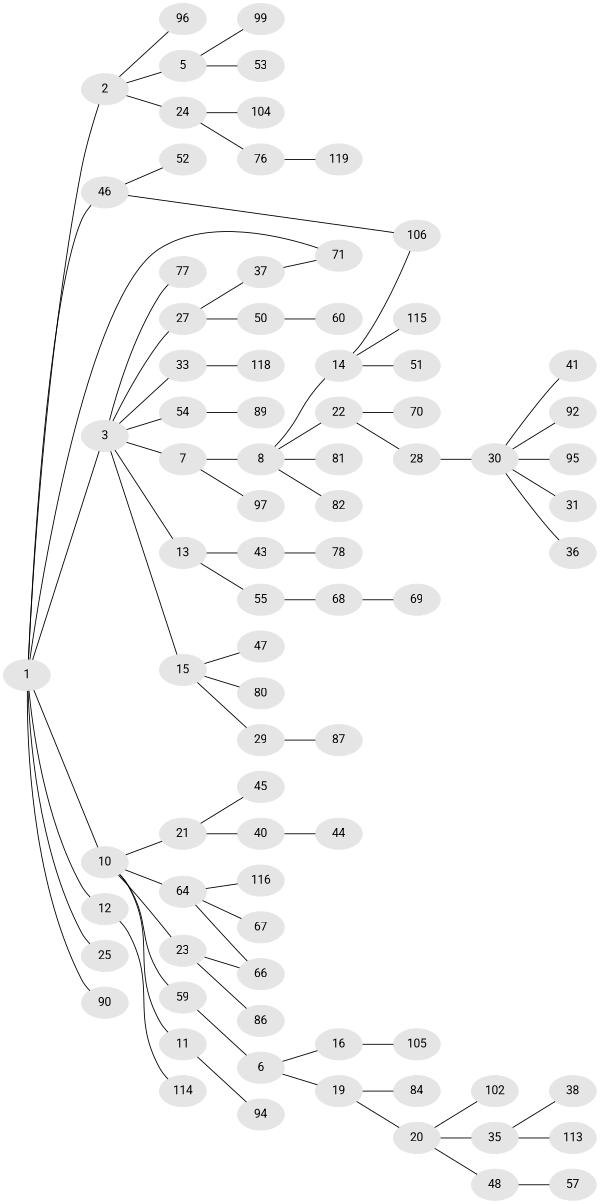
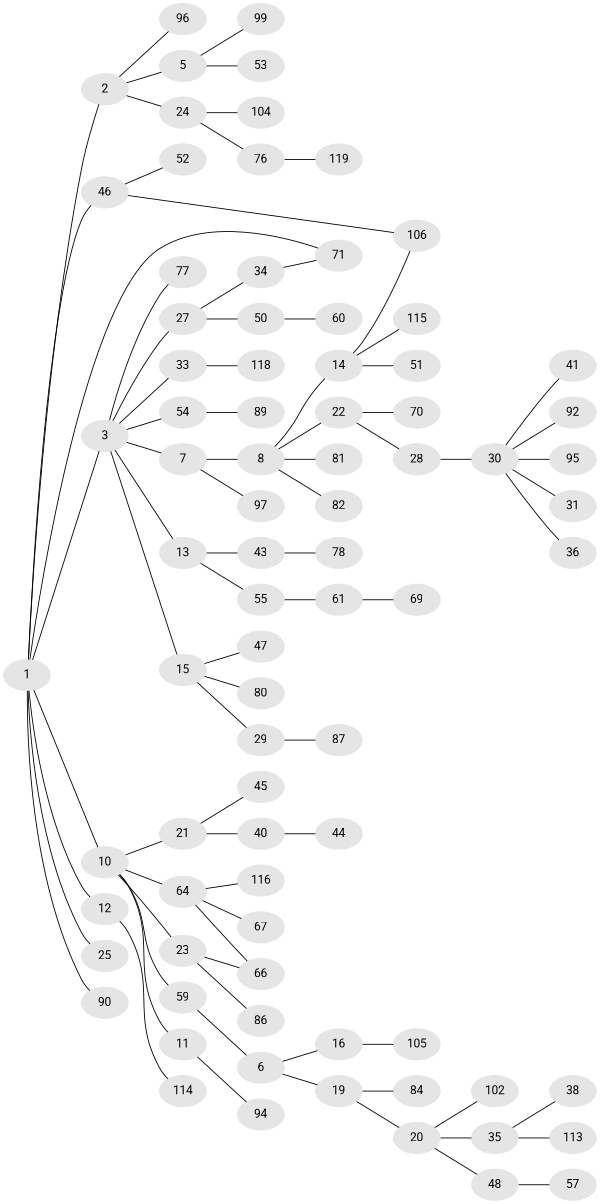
  graph {
    fontname=Roboto
    rankdir=LR
    node [color=gray90 fontname=Roboto style=filled]
    edge [fontname=Roboto]
    1 [super="+3"]
    2
    n3 [label=3 super="+5"]
    10 [super="+32"]
    12 [super="+112"]
    25
    46
    71
    90
    n10 [label=5 super="+17"]
    24 [super="+58"]
    96 [super="+100"]
    7 [super="+65"]
    13 [super="+108"]
    15 [super="+26"]
    27 [super="+101"]
    33 [super="+91"]
    54
    77
    6
    16
    19 [super="+73"]
    11 [super="+83"]
    21 [super="+68"]
    23 [super="+37"]
    59 [super="+85"]
    64 [super="+93"]
    114
    106
    52 [super="+63"]
    53 [super="+75"]
    99
    76 [super="+88"]
    104
    8 [super="+18"]
    97 [super="+111"]
    43 [super="+110"]
    55
    29 [super="+56"]
    47
    80 [super="+107"]
-   34 [super="+62" label=37]
+   34 [super="+62"]
    50 [super="+117"]
    118
    89
    105
    20 [super="+39"]
    84
    14 [super="+42"]
    22 [super="+98"]
    81
    82
    51
    115
    28
    70
    94
    40 [super="+120"]
    45
    66
    86
    67
    116
    78
-   61 [super="+79" label=68]
+   61 [super="+79"]
    87
    35 [super="+74"]
    48 [super="+109"]
    102
    38
    113
    57
    44
    30 [super="+72"]
    119
    60
    31 [super="+49"]
    36
    41
    92
    95
    69 [super="+103"]
    1 -- 2
    1 -- n3
    1 -- 10
    1 -- 12
    1 -- 25
    1 -- 46
    1 -- 71
    1 -- 90
    2 -- n10
    2 -- 24
    2 -- 96
    n3 -- 7
    n3 -- 13
    n3 -- 15
    n3 -- 27
    n3 -- 33
    n3 -- 54
    n3 -- 77
    10 -- 11
    10 -- 21
    10 -- 23
    10 -- 59
    10 -- 64
    12 -- 114
    46 -- 106
    46 -- 52
    n10 -- 53
    n10 -- 99
    24 -- 76
    24 -- 104
    7 -- 8
    7 -- 97
    13 -- 43
    13 -- 55
    15 -- 29
    15 -- 47
    15 -- 80
    27 -- 34
    27 -- 50
    33 -- 118
    54 -- 89
    6 -- 16
    6 -- 19
    16 -- 105
    19 -- 20
    19 -- 84
    11 -- 94
    21 -- 40
    21 -- 45
    23 -- 66
    23 -- 86
    59 -- 6
    64 -- 66
    64 -- 67
    64 -- 116
    76 -- 119
    8 -- 14
    8 -- 22
    8 -- 81
    8 -- 82
    43 -- 78
    55 -- 61
    29 -- 87
    34 -- 71
    50 -- 60
    20 -- 35
    20 -- 48
    20 -- 102
    14 -- 106
    14 -- 51
    14 -- 115
    22 -- 28
    22 -- 70
    28 -- 30
    40 -- 44
    61 -- 69
    35 -- 38
    35 -- 113
    48 -- 57
    30 -- 31
    30 -- 36
    30 -- 41
    30 -- 92
    30 -- 95
  }
